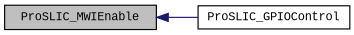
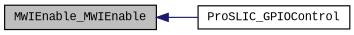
  digraph {
    rankdir=LR
    fontname="Liberation Mono"
    node [color=black fontname="Liberation Mono" fontsize=10 shape=record style=filled]
-   n1 [fillcolor=grey75 fontcolor=black height=0.2 label=ProSLIC_MWIEnable width=0.4]
+   n1 [fillcolor=grey75 fontcolor=black height=0.2 label=MWIEnable_MWIEnable width=0.4]
    n2 [fillcolor=white height=0.2 label=ProSLIC_GPIOControl width=0.4]
    n1 -> n2 [color=midnightblue dir=back fontname="Liberation Mono" fontsize=10 labelfontname=Helvetica labelfontsize=10 style=solid]
  }
